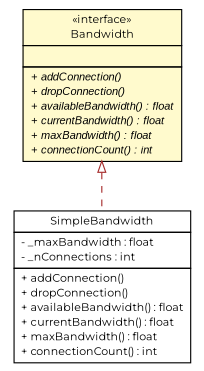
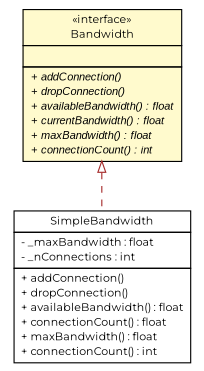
  digraph {
    nodesep=0.25
    ranksep=0.5
    fontname=Montserrat
    node [fontcolor=black fontname=Montserrat fontsize=10.0 shape=plaintext]
-   n1 [label=<<table title="org.edg.data.replication.optorsim.infrastructure.SimpleBandwidth" border="0" cellborder="1" cellspacing="0" cellpadding="2" port="p" href="./SimpleBandwidth.html"> 		<tr><td><table border="0" cellspacing="0" cellpadding="1"> <tr><td align="center" balign="center"> SimpleBandwidth </td></tr> 		</table></td></tr> 		<tr><td><table border="0" cellspacing="0" cellpadding="1"> <tr><td align="left" balign="left"> - _maxBandwidth : float </td></tr> <tr><td align="left" balign="left"> - _nConnections : int </td></tr> 		</table></td></tr> 		<tr><td><table border="0" cellspacing="0" cellpadding="1"> <tr><td align="left" balign="left"> + addConnection() </td></tr> <tr><td align="left" balign="left"> + dropConnection() </td></tr> <tr><td align="left" balign="left"> + availableBandwidth() : float </td></tr> <tr><td align="left" balign="left"> + currentBandwidth() : float </td></tr> <tr><td align="left" balign="left"> + maxBandwidth() : float </td></tr> <tr><td align="left" balign="left"> + connectionCount() : int </td></tr> 		</table></td></tr> 		</table>>]
+   n1 [label=<<table title="org.edg.data.replication.optorsim.infrastructure.SimpleBandwidth" border="0" cellborder="1" cellspacing="0" cellpadding="2" port="p" href="./SimpleBandwidth.html"> 		<tr><td><table border="0" cellspacing="0" cellpadding="1"> <tr><td align="center" balign="center"> SimpleBandwidth </td></tr> 		</table></td></tr> 		<tr><td><table border="0" cellspacing="0" cellpadding="1"> <tr><td align="left" balign="left"> - _maxBandwidth : float </td></tr> <tr><td align="left" balign="left"> - _nConnections : int </td></tr> 		</table></td></tr> 		<tr><td><table border="0" cellspacing="0" cellpadding="1"> <tr><td align="left" balign="left"> + addConnection() </td></tr> <tr><td align="left" balign="left"> + dropConnection() </td></tr> <tr><td align="left" balign="left"> + availableBandwidth() : float </td></tr> <tr><td align="left" balign="left"> + connectionCount() : float </td></tr> <tr><td align="left" balign="left"> + maxBandwidth() : float </td></tr> <tr><td align="left" balign="left"> + connectionCount() : int </td></tr> 		</table></td></tr> 		</table>>]
    n2 [label=<<table title="org.edg.data.replication.optorsim.infrastructure.Bandwidth" border="0" cellborder="1" cellspacing="0" cellpadding="2" port="p" bgcolor="lemonChiffon" href="./Bandwidth.html"> 		<tr><td><table border="0" cellspacing="0" cellpadding="1"> <tr><td align="center" balign="center"> &#171;interface&#187; </td></tr> <tr><td align="center" balign="center"> Bandwidth </td></tr> 		</table></td></tr> 		<tr><td><table border="0" cellspacing="0" cellpadding="1"> <tr><td align="left" balign="left">  </td></tr> 		</table></td></tr> 		<tr><td><table border="0" cellspacing="0" cellpadding="1"> <tr><td align="left" balign="left"><font face="arial italic" point-size="10.0"> + addConnection() </font></td></tr> <tr><td align="left" balign="left"><font face="arial italic" point-size="10.0"> + dropConnection() </font></td></tr> <tr><td align="left" balign="left"><font face="arial italic" point-size="10.0"> + availableBandwidth() : float </font></td></tr> <tr><td align="left" balign="left"><font face="arial italic" point-size="10.0"> + currentBandwidth() : float </font></td></tr> <tr><td align="left" balign="left"><font face="arial italic" point-size="10.0"> + maxBandwidth() : float </font></td></tr> <tr><td align="left" balign="left"><font face="arial italic" point-size="10.0"> + connectionCount() : int </font></td></tr> 		</table></td></tr> 		</table>>]
    n2 -> n1 [arrowtail=empty dir=back fontname=Montserrat fontsize=10 headport=p labelfontname=arial labelfontsize=10 style=dashed tailport=p color=brown]
  }
